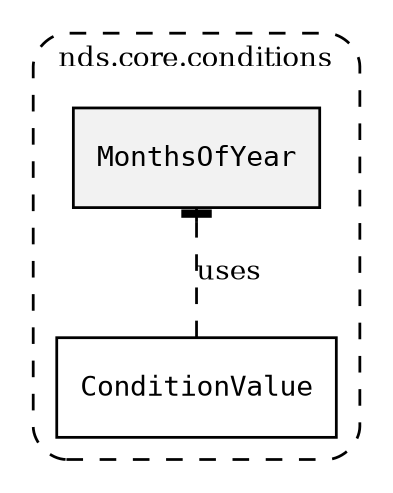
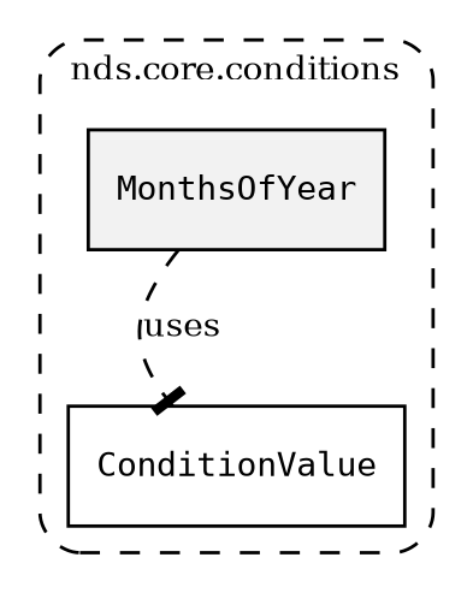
  digraph {
    fontsize=10
    rankdir=TB
    node [fontsize=10 shape=box]
    n1 [fillcolor="#0000000D" label=<<font face="monospace"><table align="center" border="0" cellspacing="0" cellpadding="0"><tr><td href="../../../content/packages/nds.core.conditions.html#Structure-MonthsOfYear" title="Structure defined in nds.core.conditions">MonthsOfYear</td></tr></table></font>> style=filled]
    n2 [label=<<font face="monospace"><table align="center" border="0" cellspacing="0" cellpadding="0"><tr><td href="../../../content/packages/nds.core.conditions.html#Choice-ConditionValue" title="Choice defined in nds.core.conditions">ConditionValue</td></tr></table></font>>]
    subgraph cluster_1 {
      label="nds.core.conditions"
      style="dashed, rounded"
      n1
      n2
    }
-   n2 -> n1 [fontsize=10 label=uses style=dashed arrowhead=tee]
+   n1 -> n2 [fontsize=10 label=uses style=dashed arrowhead=tee]
  }
